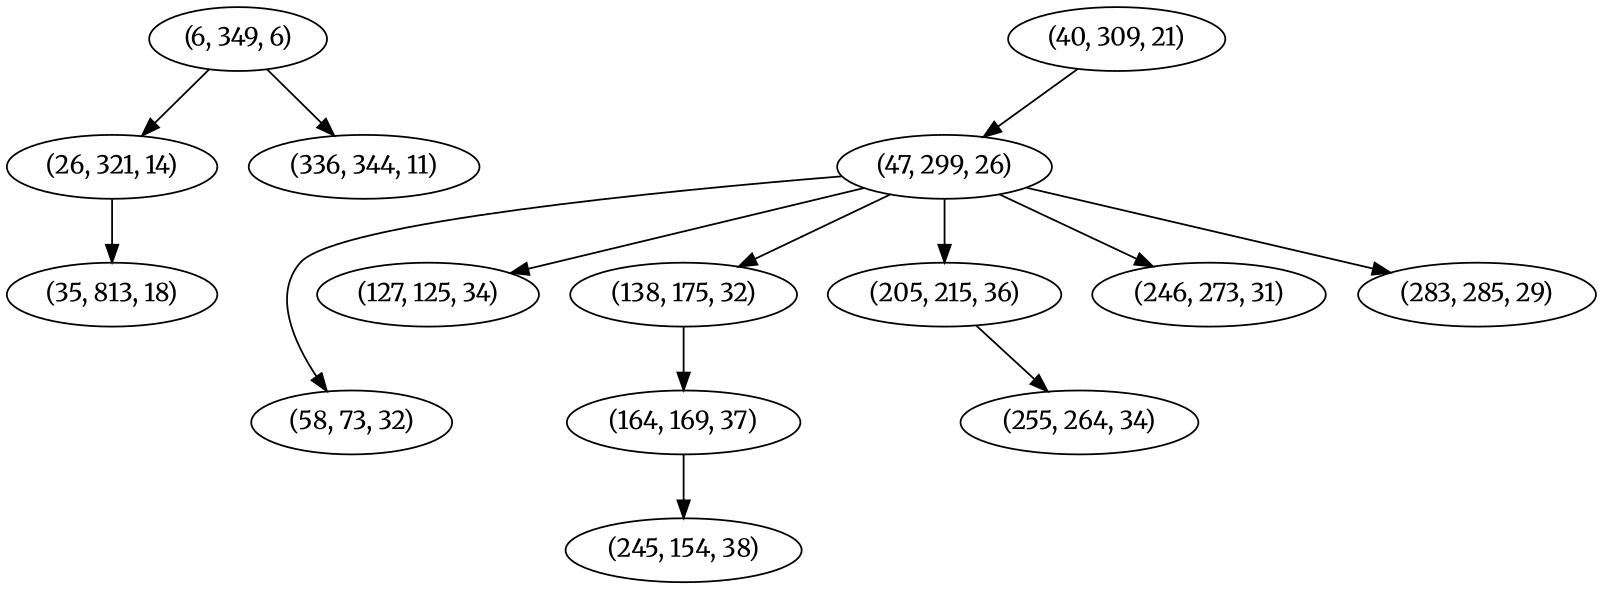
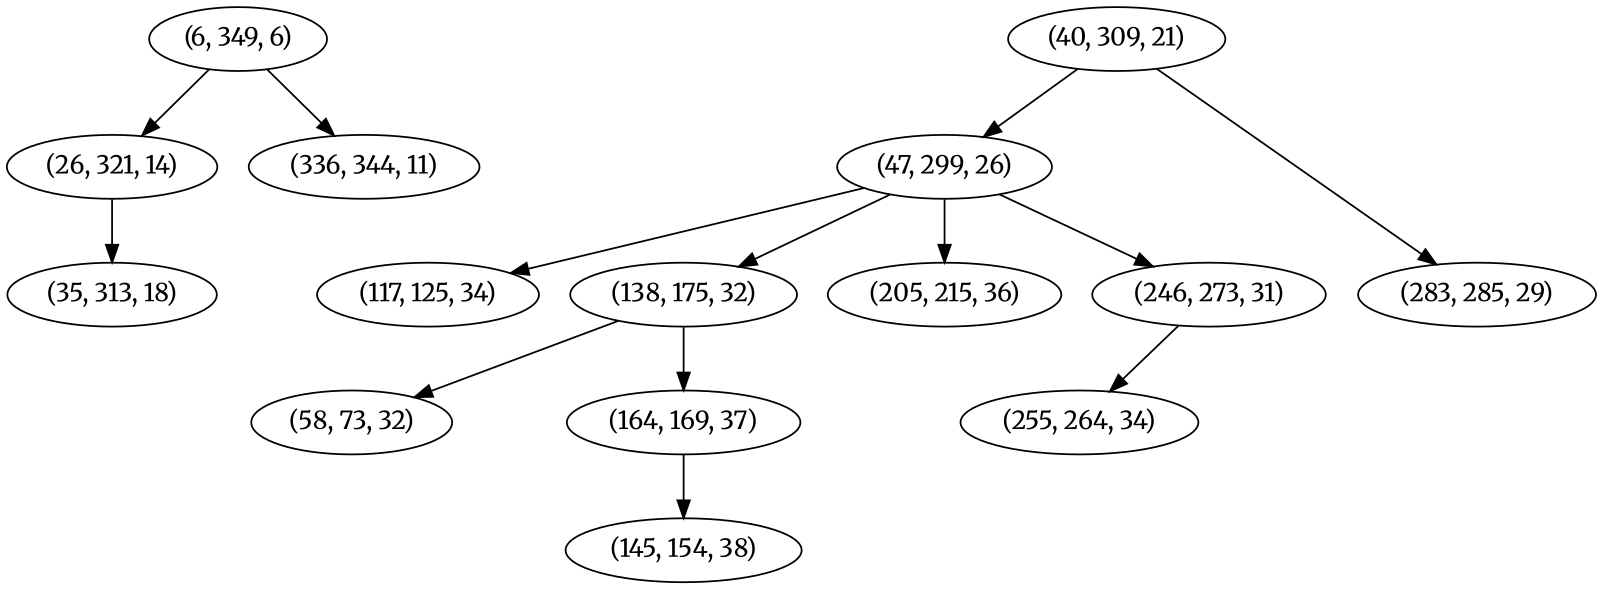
  digraph {
    fontname=Merriweather
    node [fontname=Merriweather]
    edge [fontname=Merriweather]
    "(6, 349, 6)"
    "(26, 321, 14)"
    "(336, 344, 11)"
-   "(35, 313, 18)" [label="(35, 813, 18)"]
+   "(35, 313, 18)"
    "(40, 309, 21)"
    "(47, 299, 26)"
    "(58, 73, 32)"
-   "(117, 125, 34)" [label="(127, 125, 34)"]
+   "(117, 125, 34)"
    "(138, 175, 32)"
    "(205, 215, 36)"
    "(246, 273, 31)"
    "(283, 285, 29)"
    "(164, 169, 37)"
    "(255, 264, 34)"
-   "(145, 154, 38)" [label="(245, 154, 38)"]
+   "(145, 154, 38)"
    "(6, 349, 6)" -> "(26, 321, 14)"
    "(6, 349, 6)" -> "(336, 344, 11)"
    "(26, 321, 14)" -> "(35, 313, 18)"
    "(40, 309, 21)" -> "(47, 299, 26)"
-   "(47, 299, 26)" -> "(58, 73, 32)"
+   "(138, 175, 32)" -> "(58, 73, 32)"
    "(47, 299, 26)" -> "(117, 125, 34)"
    "(47, 299, 26)" -> "(138, 175, 32)"
    "(47, 299, 26)" -> "(205, 215, 36)"
    "(47, 299, 26)" -> "(246, 273, 31)"
-   "(47, 299, 26)" -> "(283, 285, 29)"
+   "(40, 309, 21)" -> "(283, 285, 29)"
    "(138, 175, 32)" -> "(164, 169, 37)"
-   "(205, 215, 36)" -> "(255, 264, 34)"
+   "(246, 273, 31)" -> "(255, 264, 34)"
    "(164, 169, 37)" -> "(145, 154, 38)"
  }
